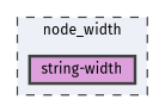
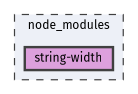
  digraph {
    compound=true
    fontname="Fira Sans"
    n1 [color=grey25 fillcolor=plum fontname="Fira Sans" fontsize=10 height=0.2 label="string-width" shape=box style="filled,bold" width=0.4]
    subgraph cluster_1 {
      bgcolor="#edf0f7"
      fontsize=10
-     label=node_width
+     label=node_modules
      pencolor=grey25
      style="filled,dashed"
      n1
    }
  }
